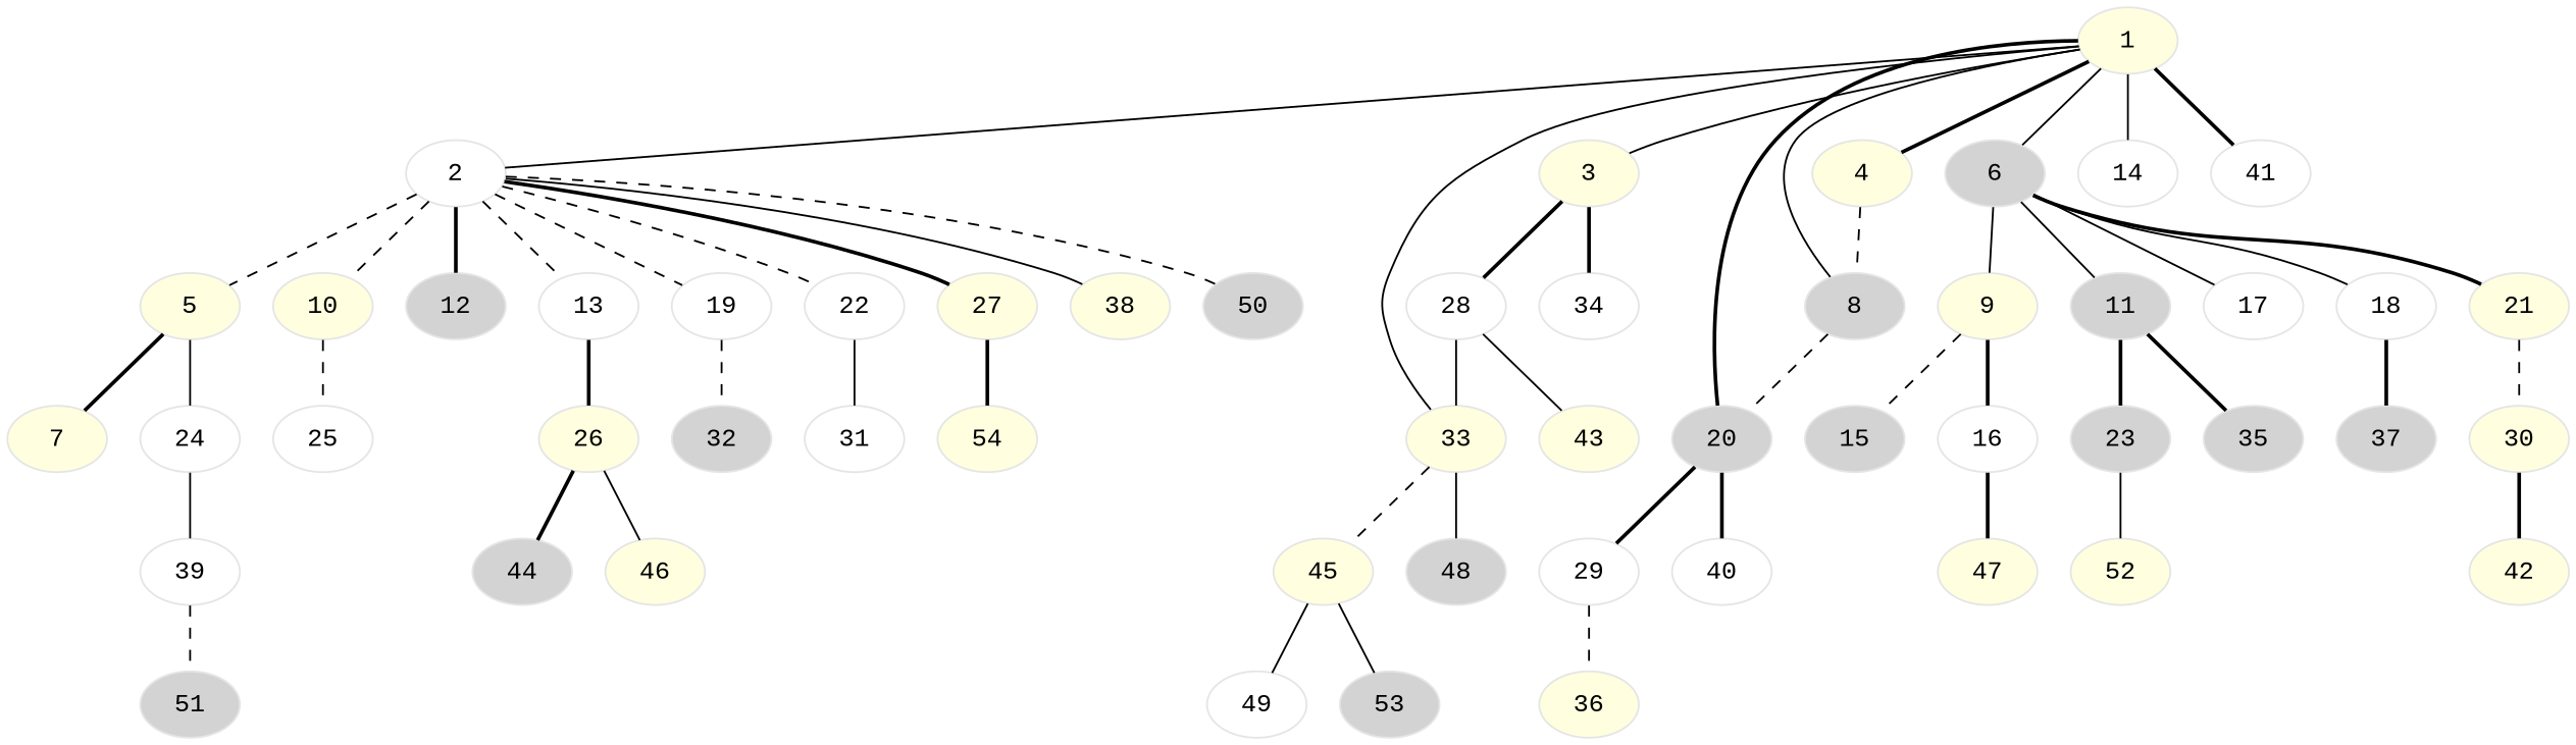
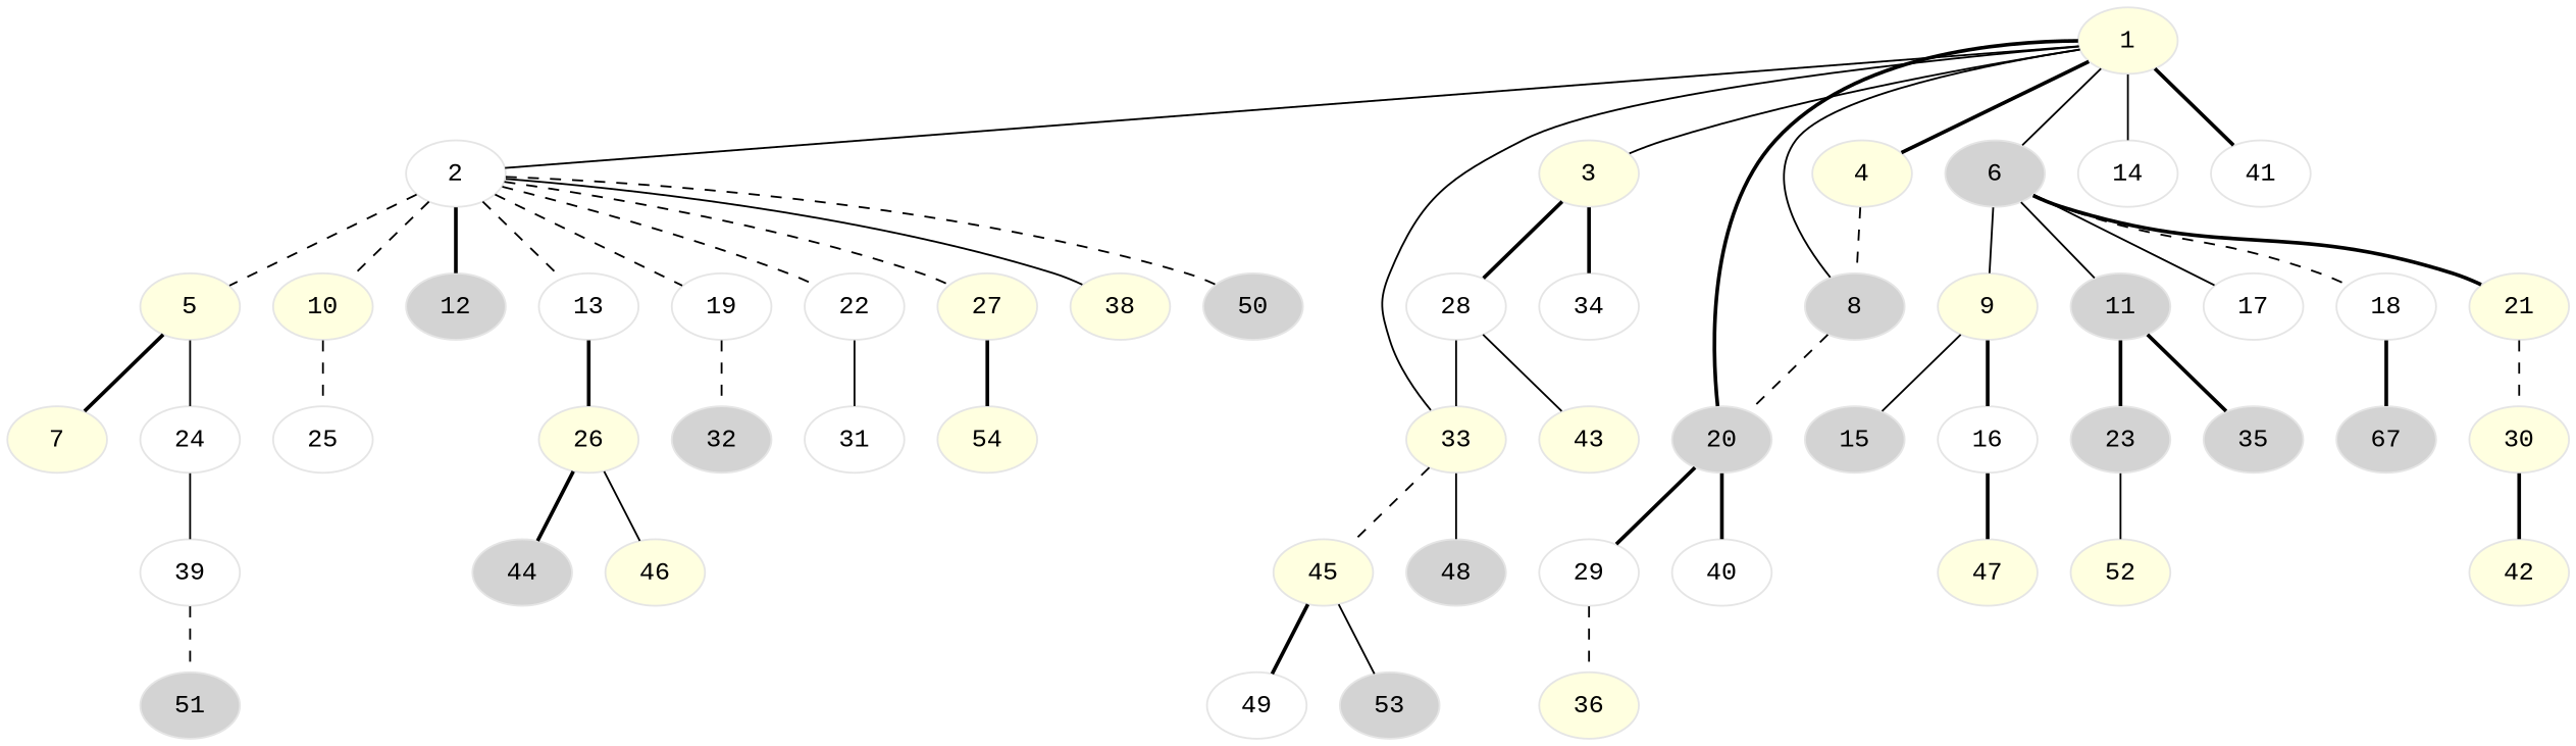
  graph {
    fontname="Liberation Mono"
    node [color=gray90 fillcolor=lightyellow fontname="Liberation Mono" style=filled]
    edge [fontname="Liberation Mono" style=bold weight=1.0]
    2 [fillcolor=white]
    1
    3
    4
    6 [fillcolor=lightgrey]
    8 [fillcolor=lightgrey]
    14 [fillcolor=white]
    20 [fillcolor=lightgrey]
    33
    41 [fillcolor=white]
    5
    10
    12 [fillcolor=lightgrey]
    13 [fillcolor=white]
    19 [fillcolor=white]
    22 [fillcolor=white]
    27
    38
    50 [fillcolor=lightgrey]
    28 [fillcolor=white]
    34 [fillcolor=white]
    9
    11 [fillcolor=lightgrey]
    17 [fillcolor=white]
    18 [fillcolor=white]
    21
    29 [fillcolor=white]
    40 [fillcolor=white]
    45
    48 [fillcolor=lightgrey]
    7
    24 [fillcolor=white]
    25 [fillcolor=white]
    26
    32 [fillcolor=lightgrey]
    31 [fillcolor=white]
    54
    43
    39 [fillcolor=white]
    15 [fillcolor=lightgrey]
    16 [fillcolor=white]
    23 [fillcolor=lightgrey]
    35 [fillcolor=lightgrey]
-   37 [fillcolor=lightgrey]
+   37 [fillcolor=lightgrey label=67]
    30
    47
    52
    44 [fillcolor=lightgrey]
    46
    36
    42
    51 [fillcolor=lightgrey]
    49 [fillcolor=white]
    53 [fillcolor=lightgrey]
    2 -- 5 [style=dashed]
    2 -- 10 [style=dashed]
    2 -- 12 [weight=12.0]
    2 -- 13 [style=dashed]
    2 -- 19 [style=dashed]
    2 -- 22 [style=dashed]
-   2 -- 27
+   2 -- 27 [style=dashed]
    2 -- 38 [style=solid]
    2 -- 50 [style=dashed]
    1 -- 2 [style=solid]
    1 -- 3 [style=solid]
    1 -- 4
    1 -- 6 [style=solid]
    1 -- 8 [style=solid]
    1 -- 14 [style=solid weight=8.0]
    1 -- 20
    1 -- 33 [style=solid]
    1 -- 41
    3 -- 28
    3 -- 34 [weight=4.0]
    4 -- 8 [style=dashed weight=5.0]
    6 -- 9 [style=solid]
    6 -- 11 [style=solid]
    6 -- 17 [style=solid weight=3.0]
-   6 -- 18 [style=solid]
+   6 -- 18 [style=dashed]
    6 -- 21
    8 -- 20 [style=dashed]
    20 -- 29
    20 -- 40 [weight=3.0]
    33 -- 45 [style=dashed]
    33 -- 48 [style=solid]
    5 -- 7
    5 -- 24 [style=solid]
    10 -- 25 [style=dashed weight=2.0]
    13 -- 26 [weight=3.0]
    19 -- 32 [style=dashed weight=2.0]
    22 -- 31 [style=solid]
    27 -- 54
    28 -- 33 [style=solid weight=5.0]
    28 -- 43 [style=solid]
-   9 -- 15 [style=dashed weight=3.0]
+   9 -- 15 [style=solid weight=3.0]
    9 -- 16
    11 -- 23 [weight=3.0]
    11 -- 35
    18 -- 37
    21 -- 30 [style=dashed]
    29 -- 36 [style=dashed]
-   45 -- 49 [style=solid]
+   45 -- 49
    45 -- 53 [style=solid]
    24 -- 39 [style=solid weight=3.0]
    26 -- 44
    26 -- 46 [style=solid]
    39 -- 51 [style=dashed]
    16 -- 47
    23 -- 52 [style=solid]
    30 -- 42
  }
